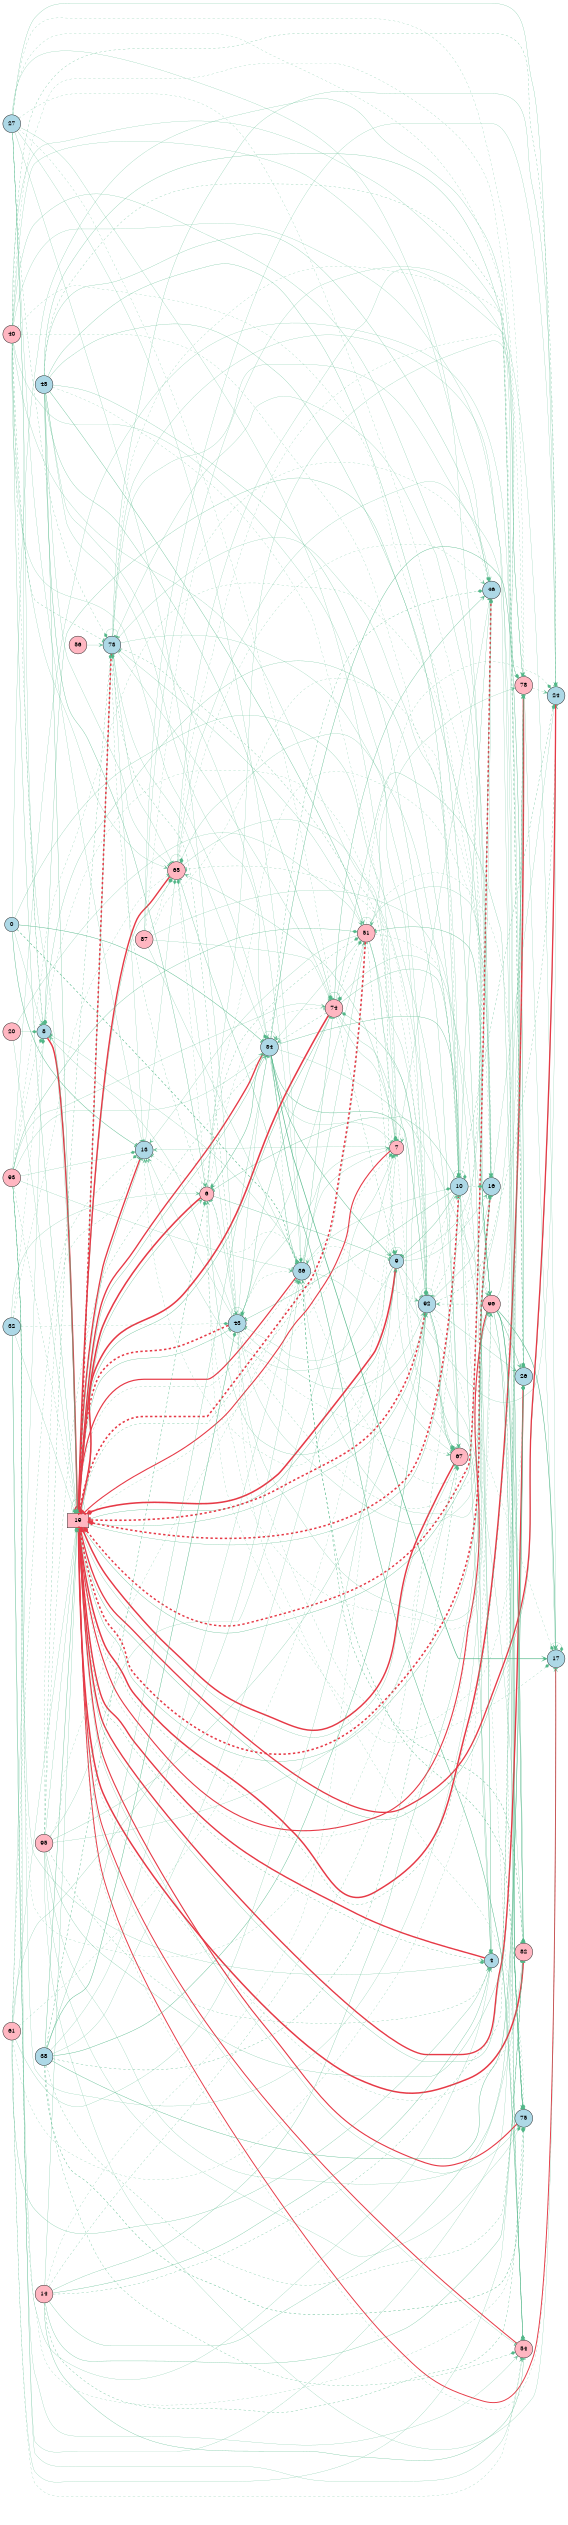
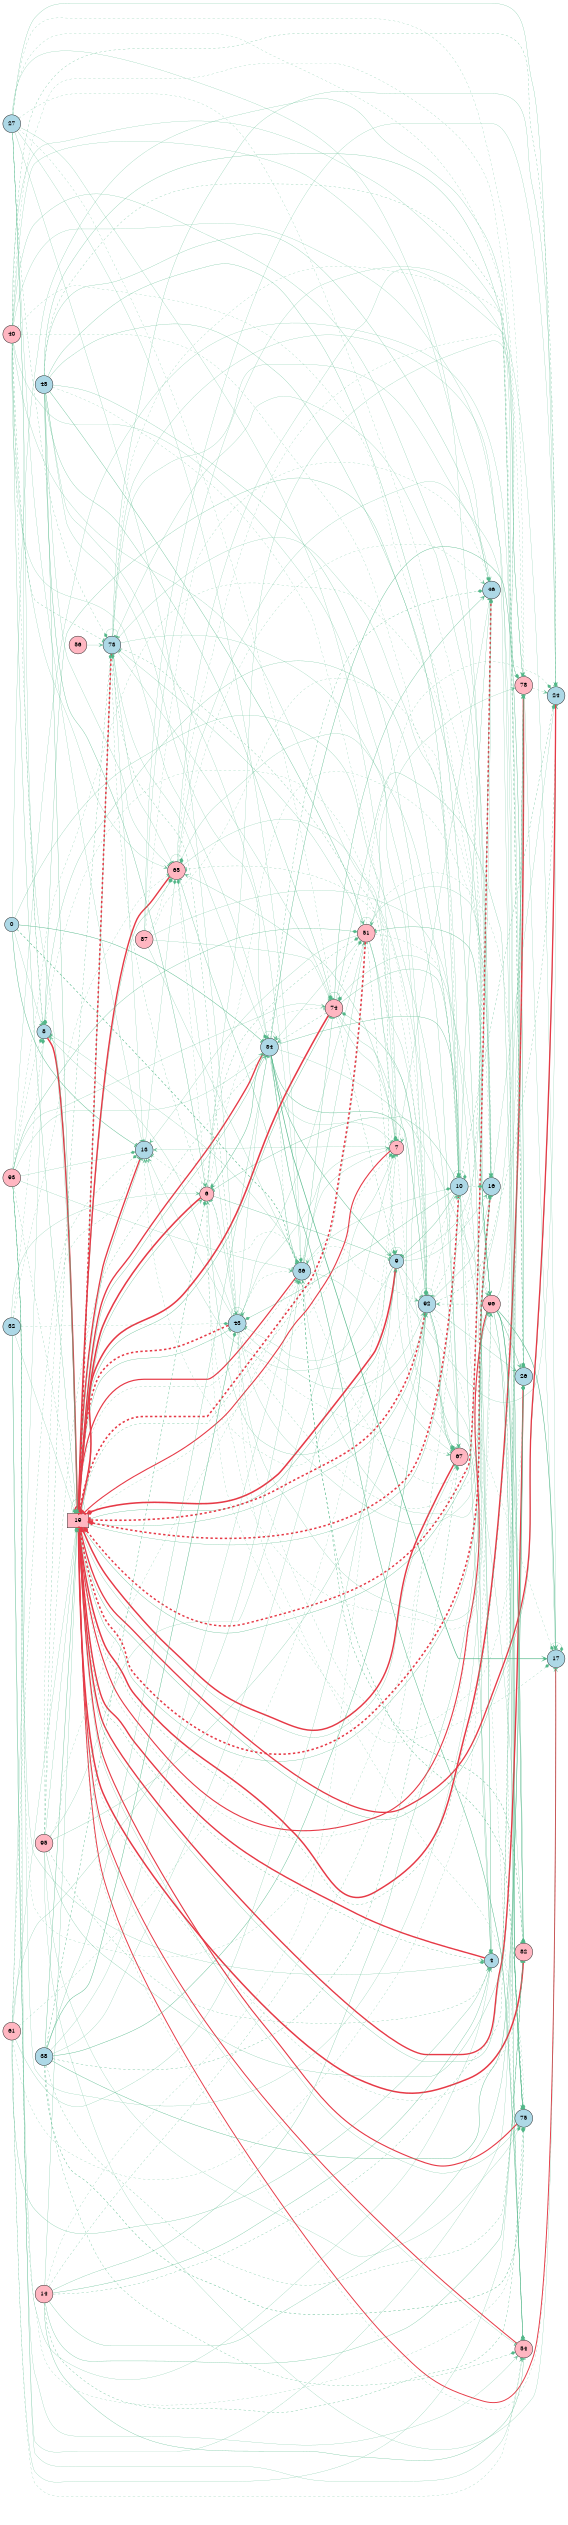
  digraph {
    rankdir=LR
    node [fillcolor=lightblue shape=circle style=filled]
    edge [arrowhead=tee color="#52b788" penwidth=0.50 style=bold]
    n1 [label=0]
    n2 [label=8]
    n3 [label=13]
    n4 [label=34]
    n5 [label=36]
    n6 [fillcolor=lightpink label=67]
    n7 [fillcolor=lightpink label=78]
    n8 [fillcolor=lightpink label=19 shape=box]
    n9 [fillcolor=lightpink label=65]
    n10 [fillcolor=lightpink label=96]
    n11 [fillcolor=lightpink label=6]
    n12 [label=9]
    n13 [label=17]
    n14 [fillcolor=lightpink label=7]
    n15 [label=46]
    n16 [label=92]
    n17 [label=10]
    n18 [fillcolor=lightpink label=54]
    n19 [label=26]
    n20 [label=16]
    n21 [fillcolor=lightpink label=51]
    n22 [fillcolor=lightpink label=74]
    n23 [label=75]
    n24 [fillcolor=lightpink label=82]
    n25 [label=24]
    n26 [label=4]
    n27 [label=43]
    n28 [label=73]
    n29 [fillcolor=lightpink label=14]
-   n30 [fillcolor=lightpink label=20]
    n31 [label=27]
    n32 [label=32]
    n33 [label=38]
    n34 [fillcolor=lightpink label=40]
    n35 [label=45]
    n36 [fillcolor=lightpink label=56]
    n37 [fillcolor=lightpink label=61]
    n38 [fillcolor=lightpink label=87]
    n39 [fillcolor=lightpink label=93]
    n40 [fillcolor=lightpink label=95]
    n1 -> n2
    n1 -> n3 [penwidth=1.08]
    n1 -> n4 [penwidth=1.13]
    n1 -> n5 [penwidth=1.47 style=dashed]
    n1 -> n6 [arrowhead=vee penwidth=0.56]
    n1 -> n7 [arrowhead=vee penwidth=0.53 style=solid]
    n2 -> n8 [color="#e63946" penwidth=3.73]
    n3 -> n8 [arrowhead=diamond color="#e63946" penwidth=3.33]
    n3 -> n9 [arrowhead=diamond]
    n4 -> n4 [arrowhead=vee penwidth=0.56 style=solid]
    n4 -> n5 [arrowhead=diamond style=dashed]
    n4 -> n8 [color="#e63946" penwidth=3.41 style=solid]
    n4 -> n10 [arrowhead=vee]
    n4 -> n11 [arrowhead=vee penwidth=1.05]
    n4 -> n12 [arrowhead=vee penwidth=1.11 style=solid]
    n4 -> n13 [arrowhead=vee penwidth=1.68]
    n4 -> n14
    n4 -> n15 [arrowhead=diamond penwidth=0.81 style=dashed]
    n4 -> n16 [arrowhead=diamond penwidth=0.97]
    n4 -> n17 [arrowhead=vee penwidth=0.83 style=solid]
    n4 -> n18 [penwidth=1.20]
    n4 -> n19 [arrowhead=diamond penwidth=0.98]
    n5 -> n2 [style=solid]
    n5 -> n5 [arrowhead=vee style=dashed]
    n5 -> n6
    n5 -> n8 [color="#e63946" penwidth=3.01 style=solid]
    n5 -> n9 [penwidth=0.73]
    n5 -> n11 [penwidth=0.55 style=dashed]
    n5 -> n14
    n5 -> n16 [arrowhead=vee penwidth=0.53 style=dashed]
    n5 -> n17 [arrowhead=diamond style=solid]
    n5 -> n20 [penwidth=0.54 style=dashed]
    n5 -> n21 [arrowhead=vee penwidth=0.59]
    n5 -> n22 [penwidth=0.69]
    n5 -> n23 [penwidth=1.09 style=dashed]
    n5 -> n24 [penwidth=1.09 style=dashed]
    n6 -> n8 [arrowhead=diamond color="#e63946" penwidth=3.68]
    n7 -> n8 [arrowhead=vee color="#e63946" penwidth=3.73]
    n7 -> n13 [arrowhead=vee style=solid]
    n7 -> n25 [arrowhead=vee style=dashed]
    n8 -> n2 [penwidth=0.61]
    n8 -> n3 [penwidth=0.75 style=solid]
    n8 -> n4 [arrowhead=vee penwidth=0.75]
    n8 -> n5 [arrowhead=vee penwidth=0.56 style=dashed]
    n8 -> n6 [penwidth=0.60]
    n8 -> n7 [arrowhead=diamond penwidth=0.77 style=dashed]
    n8 -> n8 [arrowhead=diamond color="#e63946" penwidth=4.00]
    n8 -> n8 [penwidth=0.66 style=solid]
    n8 -> n9 [arrowhead=diamond penwidth=0.72]
    n8 -> n10 [penwidth=0.52 style=dashed]
    n8 -> n11 [arrowhead=vee penwidth=0.76]
    n8 -> n12 [arrowhead=diamond penwidth=0.82 style=solid]
    n8 -> n13 [arrowhead=vee style=dashed]
    n8 -> n14 [arrowhead=diamond style=dashed]
    n8 -> n15 [arrowhead=diamond penwidth=0.83 style=solid]
    n8 -> n16 [arrowhead=diamond penwidth=0.72 style=solid]
    n8 -> n17 [arrowhead=vee penwidth=0.70]
    n8 -> n18
    n8 -> n19 [arrowhead=diamond penwidth=0.67 style=solid]
    n8 -> n20 [penwidth=0.73]
    n8 -> n21 [penwidth=0.80 style=dashed]
    n8 -> n22 [penwidth=0.89 style=solid]
    n8 -> n23 [penwidth=0.55]
    n8 -> n24 [penwidth=0.56 style=dashed]
    n8 -> n25 [arrowhead=vee penwidth=0.84]
    n8 -> n26 [arrowhead=vee penwidth=0.82 style=dashed]
    n8 -> n27 [penwidth=0.80 style=solid]
    n8 -> n28 [arrowhead=vee penwidth=0.95]
    n9 -> n6
    n9 -> n7 [arrowhead=diamond style=dashed]
    n9 -> n8 [arrowhead=diamond color="#e63946" penwidth=3.55]
    n9 -> n9 [arrowhead=diamond]
    n9 -> n11 [arrowhead=vee style=dashed]
    n9 -> n13 [style=solid]
    n9 -> n15 [arrowhead=vee style=dashed]
    n9 -> n23 [arrowhead=vee]
    n10 -> n2 [arrowhead=diamond penwidth=0.64]
    n10 -> n5 [arrowhead=vee style=solid]
    n10 -> n7 [arrowhead=vee style=solid]
    n10 -> n8 [color="#e63946" penwidth=2.79]
    n10 -> n13 [arrowhead=vee penwidth=1.37]
    n10 -> n16 [arrowhead=vee penwidth=0.57 style=dashed]
    n10 -> n18 [arrowhead=diamond penwidth=0.91 style=solid]
    n10 -> n19 [arrowhead=vee penwidth=0.89 style=solid]
    n10 -> n21 [penwidth=0.85]
    n10 -> n22 [arrowhead=diamond style=solid]
    n10 -> n23 [arrowhead=diamond penwidth=1.49]
    n10 -> n24 [arrowhead=diamond penwidth=0.73 style=solid]
    n11 -> n3 [style=dashed]
    n11 -> n7 [arrowhead=vee]
    n11 -> n8 [arrowhead=diamond color="#e63946" penwidth=3.91]
    n11 -> n10 [arrowhead=vee style=dashed]
    n11 -> n11 [arrowhead=diamond penwidth=0.62 style=dashed]
    n11 -> n12 [penwidth=0.77]
    n11 -> n13 [arrowhead=diamond style=dashed]
    n11 -> n20 [arrowhead=diamond style=dashed]
    n11 -> n21 [arrowhead=diamond penwidth=0.70 style=dashed]
    n11 -> n22 [style=dashed]
    n11 -> n27 [penwidth=0.53]
    n11 -> n28 [penwidth=0.60 style=dashed]
    n12 -> n3 [arrowhead=vee style=solid]
    n12 -> n6
    n12 -> n8 [arrowhead=diamond color="#e63946" penwidth=3.93 style=solid]
    n12 -> n12 [penwidth=0.59 style=solid]
    n12 -> n15 [arrowhead=diamond style=solid]
    n12 -> n16
    n12 -> n20 [arrowhead=vee]
    n12 -> n25 [arrowhead=vee]
    n12 -> n27 [style=solid]
    n13 -> n8 [color="#e63946" penwidth=2.38 style=solid]
    n13 -> n13 [arrowhead=diamond]
    n14 -> n3 [arrowhead=vee style=solid]
    n14 -> n6 [arrowhead=diamond style=dashed]
    n14 -> n8 [color="#e63946" penwidth=2.75 style=solid]
    n14 -> n9 [arrowhead=vee penwidth=0.57]
    n14 -> n14 [arrowhead=vee style=dashed]
    n14 -> n15 [style=solid]
    n15 -> n8 [arrowhead=diamond color="#e63946" penwidth=3.65 style=dashed]
    n16 -> n2 [arrowhead=diamond style=dashed]
    n16 -> n6 [arrowhead=diamond style=solid]
    n16 -> n8 [color="#e63946" penwidth=3.91 style=dashed]
    n16 -> n9 [penwidth=0.58 style=dashed]
    n16 -> n11 [arrowhead=vee penwidth=0.61]
    n16 -> n13 [arrowhead=diamond style=dashed]
    n16 -> n15 [arrowhead=vee penwidth=0.67 style=dashed]
    n16 -> n16 [penwidth=0.58 style=solid]
    n16 -> n17 [arrowhead=vee penwidth=0.55 style=dashed]
    n16 -> n19 [arrowhead=vee penwidth=0.55]
    n16 -> n20 [arrowhead=vee penwidth=0.59]
    n16 -> n22 [arrowhead=diamond penwidth=0.72]
    n16 -> n24 [style=solid]
    n16 -> n25 [penwidth=0.71 style=dashed]
    n16 -> n26 [penwidth=0.71]
    n17 -> n2 [arrowhead=diamond penwidth=0.59]
    n17 -> n3 [arrowhead=vee penwidth=0.52 style=dashed]
    n17 -> n8 [arrowhead=vee color="#e63946" penwidth=3.82 style=dashed]
    n17 -> n9 [arrowhead=diamond penwidth=0.52 style=solid]
    n17 -> n10 [style=dashed]
    n17 -> n11 [penwidth=0.72 style=solid]
    n17 -> n12 [penwidth=0.79 style=solid]
    n17 -> n15 [penwidth=0.60]
    n17 -> n17 [arrowhead=diamond penwidth=0.63 style=solid]
    n17 -> n18 [arrowhead=diamond style=dashed]
    n17 -> n20 [arrowhead=diamond penwidth=0.69 style=dashed]
    n17 -> n23 [style=solid]
    n17 -> n25 [arrowhead=diamond penwidth=0.78 style=dashed]
    n17 -> n26 [arrowhead=diamond penwidth=0.72]
-   n17 -> n27 [penwidth=0.76 style=solid]
+   n17 -> n27 [arrowhead=diamond penwidth=0.76 style=solid]
    n18 -> n8 [arrowhead=diamond color="#e63946" penwidth=2.51]
    n19 -> n8 [arrowhead=diamond color="#e63946" penwidth=3.45]
    n20 -> n8 [color="#e63946" penwidth=3.88 style=dashed]
    n20 -> n25 [arrowhead=vee style=solid]
    n20 -> n28
    n21 -> n3 [arrowhead=vee style=solid]
    n21 -> n4 [arrowhead=vee]
    n21 -> n6 [arrowhead=diamond]
    n21 -> n7 [arrowhead=vee style=solid]
    n21 -> n8 [arrowhead=diamond color="#e63946" penwidth=3.95 style=dashed]
    n21 -> n12 [arrowhead=vee penwidth=0.68 style=dashed]
    n21 -> n14 [arrowhead=diamond style=solid]
    n21 -> n16
    n21 -> n17 [style=dashed]
    n21 -> n18 [arrowhead=diamond style=dashed]
    n21 -> n20 [arrowhead=vee]
    n21 -> n21 [arrowhead=vee penwidth=0.62 style=solid]
    n21 -> n25 [arrowhead=diamond penwidth=0.53 style=dashed]
    n21 -> n27
    n21 -> n28 [penwidth=0.54]
    n22 -> n4 [arrowhead=vee penwidth=0.70 style=dashed]
    n22 -> n6 [penwidth=0.55]
    n22 -> n8 [color="#e63946" penwidth=3.91]
    n22 -> n12 [arrowhead=diamond penwidth=0.74 style=dashed]
    n22 -> n14
    n22 -> n15 [arrowhead=vee penwidth=0.83 style=solid]
    n22 -> n17 [arrowhead=diamond penwidth=0.63 style=solid]
    n22 -> n21 [arrowhead=diamond penwidth=0.73 style=dashed]
    n22 -> n22 [arrowhead=diamond penwidth=0.82]
    n22 -> n24 [penwidth=0.62]
-   n22 -> n27 [arrowhead=diamond penwidth=0.72]
    n23 -> n8 [color="#e63946" penwidth=2.81 style=solid]
    n24 -> n8 [color="#e63946" penwidth=3.80]
    n25 -> n8 [arrowhead=vee color="#e63946" penwidth=3.31]
    n26 -> n8 [color="#e63946" penwidth=3.54 style=solid]
    n27 -> n2 [arrowhead=vee style=solid]
    n27 -> n3 [arrowhead=vee]
    n27 -> n4 [style=solid]
    n27 -> n5 [arrowhead=vee style=dashed]
    n27 -> n6 [arrowhead=vee style=dashed]
    n27 -> n7 [arrowhead=vee style=solid]
    n27 -> n8 [arrowhead=vee color="#e63946" penwidth=3.90 style=dashed]
    n27 -> n9 [arrowhead=diamond style=solid]
    n27 -> n10
    n27 -> n14 [arrowhead=vee]
    n27 -> n16 [arrowhead=vee penwidth=0.55 style=solid]
    n27 -> n19 [arrowhead=diamond penwidth=0.52 style=dashed]
    n27 -> n20 [penwidth=0.59 style=dashed]
    n27 -> n23 [arrowhead=diamond style=dashed]
    n27 -> n27 [arrowhead=vee penwidth=0.64]
    n27 -> n28 [arrowhead=diamond penwidth=0.76 style=dashed]
    n28 -> n3 [style=solid]
    n28 -> n4 [arrowhead=diamond]
    n28 -> n8 [arrowhead=diamond color="#e63946" penwidth=3.86 style=dashed]
    n28 -> n9 [style=solid]
    n28 -> n12 [arrowhead=vee penwidth=0.72 style=dashed]
    n28 -> n15 [arrowhead=vee style=solid]
    n28 -> n16 [arrowhead=diamond]
    n28 -> n17 [arrowhead=diamond]
    n28 -> n19 [style=dashed]
    n28 -> n22 [arrowhead=diamond]
    n28 -> n24 [arrowhead=diamond style=solid]
    n28 -> n25 [arrowhead=vee penwidth=0.56]
    n28 -> n28 [penwidth=0.57]
    n29 -> n7 [penwidth=0.71 style=dashed]
    n29 -> n8 [penwidth=0.59]
    n29 -> n14 [style=dashed]
    n29 -> n17 [penwidth=0.63 style=dashed]
    n29 -> n18 [penwidth=0.74 style=solid]
    n29 -> n19 [arrowhead=diamond penwidth=0.64 style=solid]
    n29 -> n20 [arrowhead=diamond penwidth=0.66]
    n29 -> n23 [arrowhead=diamond penwidth=0.84 style=dashed]
    n29 -> n24 [penwidth=0.71]
    n29 -> n26 [penwidth=0.78 style=solid]
-   n30 -> n2 [arrowhead=diamond style=solid]
-   n30 -> n8 [arrowhead=vee style=solid]
-   n30 -> n21 [arrowhead=vee]
    n31 -> n2 [style=solid]
    n31 -> n3
    n31 -> n5 [arrowhead=diamond]
    n31 -> n7 [style=dashed]
    n31 -> n8 [arrowhead=vee style=solid]
    n31 -> n10 [arrowhead=vee style=dashed]
    n31 -> n14 [style=solid]
    n31 -> n19 [arrowhead=vee style=dashed]
    n31 -> n20 [arrowhead=vee]
    n31 -> n22 [style=dashed]
    n31 -> n25 [penwidth=0.58]
    n31 -> n27 [arrowhead=vee penwidth=0.51]
    n31 -> n28 [arrowhead=diamond penwidth=0.61 style=dashed]
    n32 -> n2 [arrowhead=diamond style=dashed]
    n32 -> n8 [arrowhead=diamond]
    n32 -> n9 [style=dashed]
    n32 -> n11 [arrowhead=vee]
    n32 -> n18
    n32 -> n19 [arrowhead=diamond style=solid]
    n32 -> n26 [arrowhead=vee style=solid]
    n32 -> n27 [arrowhead=diamond style=dashed]
    n33 -> n4 [penwidth=0.63 style=solid]
    n33 -> n5 [arrowhead=diamond]
    n33 -> n6 [arrowhead=diamond penwidth=0.86 style=dashed]
    n33 -> n8 [arrowhead=vee penwidth=0.91 style=solid]
    n33 -> n11 [arrowhead=diamond penwidth=1.07 style=dashed]
    n33 -> n14 [arrowhead=vee style=solid]
    n33 -> n16 [arrowhead=vee penwidth=1.02 style=solid]
    n33 -> n18 [arrowhead=diamond penwidth=0.76 style=dashed]
    n33 -> n19 [arrowhead=diamond penwidth=0.97 style=solid]
    n33 -> n23 [arrowhead=diamond penwidth=1.11 style=dashed]
    n33 -> n24 [penwidth=0.69 style=dashed]
    n33 -> n27 [arrowhead=diamond penwidth=1.12 style=solid]
    n34 -> n2 [arrowhead=vee penwidth=0.58 style=dashed]
    n34 -> n4 [style=solid]
    n34 -> n7 [arrowhead=vee style=dashed]
    n34 -> n8 [arrowhead=diamond penwidth=0.64]
    n34 -> n9 [arrowhead=vee style=solid]
    n34 -> n10 [arrowhead=vee style=dashed]
    n34 -> n14 [arrowhead=diamond]
    n34 -> n15 [arrowhead=vee style=solid]
    n34 -> n16 [arrowhead=diamond style=solid]
    n34 -> n17 [arrowhead=vee style=dashed]
    n34 -> n20 [penwidth=0.55 style=solid]
    n34 -> n23 [arrowhead=vee]
    n34 -> n24 [style=solid]
    n34 -> n25 [arrowhead=diamond penwidth=0.70 style=dashed]
    n34 -> n28 [penwidth=0.71 style=dashed]
    n35 -> n4 [arrowhead=vee penwidth=0.51 style=solid]
    n35 -> n5 [arrowhead=vee]
    n35 -> n6 [arrowhead=vee penwidth=0.60 style=solid]
    n35 -> n7 [arrowhead=vee penwidth=0.63]
    n35 -> n8 [penwidth=0.74]
    n35 -> n9 [penwidth=0.52]
    n35 -> n11 [arrowhead=vee penwidth=0.84]
    n35 -> n14 [style=dashed]
    n35 -> n15 [arrowhead=vee penwidth=0.59 style=solid]
    n35 -> n17 [penwidth=0.61]
    n35 -> n19 [arrowhead=diamond penwidth=0.64 style=dashed]
    n35 -> n21 [arrowhead=vee penwidth=0.88]
    n35 -> n22 [arrowhead=diamond penwidth=0.66]
    n35 -> n26 [arrowhead=vee penwidth=0.65]
    n36 -> n28 [arrowhead=vee]
    n37 -> n2 [arrowhead=diamond]
    n37 -> n3 [arrowhead=diamond penwidth=0.61 style=dashed]
    n37 -> n5 [arrowhead=vee penwidth=0.55]
    n37 -> n8 [arrowhead=diamond style=solid]
    n37 -> n10 [arrowhead=vee penwidth=0.51 style=dashed]
    n37 -> n12 [arrowhead=vee penwidth=0.54]
    n37 -> n14 [style=dashed]
    n37 -> n18 [arrowhead=vee style=dashed]
    n37 -> n24 [style=solid]
    n37 -> n26 [arrowhead=vee penwidth=0.66]
    n38 -> n5 [style=solid]
    n38 -> n7 [arrowhead=vee]
    n38 -> n9 [arrowhead=diamond style=dashed]
    n38 -> n10 [arrowhead=vee style=dashed]
    n38 -> n15 [arrowhead=diamond style=dashed]
    n38 -> n22 [style=solid]
    n38 -> n25 [arrowhead=vee style=solid]
    n38 -> n26 [arrowhead=vee style=solid]
    n39 -> n2 [arrowhead=diamond penwidth=0.54 style=dashed]
    n39 -> n3 [arrowhead=diamond]
    n39 -> n4 [arrowhead=vee style=solid]
    n39 -> n5
    n39 -> n6 [arrowhead=vee style=dashed]
    n39 -> n8 [penwidth=0.61 style=dashed]
    n39 -> n10 [arrowhead=vee]
    n39 -> n18 [arrowhead=vee style=solid]
    n39 -> n19 [arrowhead=diamond style=solid]
    n39 -> n20 [arrowhead=vee penwidth=0.52 style=dashed]
    n39 -> n21 [arrowhead=diamond penwidth=0.76]
    n39 -> n22 [arrowhead=vee style=solid]
    n39 -> n23 [style=dashed]
    n39 -> n26 [arrowhead=diamond penwidth=0.54]
    n40 -> n3 [penwidth=0.57 style=dashed]
    n40 -> n4 [penwidth=0.60 style=dashed]
    n40 -> n5 [arrowhead=vee style=dashed]
-   n40 -> n6 [arrowhead=vee]
    n40 -> n7 [arrowhead=vee penwidth=0.62]
    n40 -> n8 [arrowhead=diamond penwidth=0.53 style=solid]
    n40 -> n13
    n40 -> n14 [arrowhead=diamond style=solid]
    n40 -> n16 [penwidth=0.58]
    n40 -> n23 [arrowhead=diamond style=solid]
-   n40 -> n24 [style=solid]
    n40 -> n26 [penwidth=0.69 style=dashed]
    n40 -> n28 [arrowhead=diamond penwidth=0.77 style=dashed]
  }
